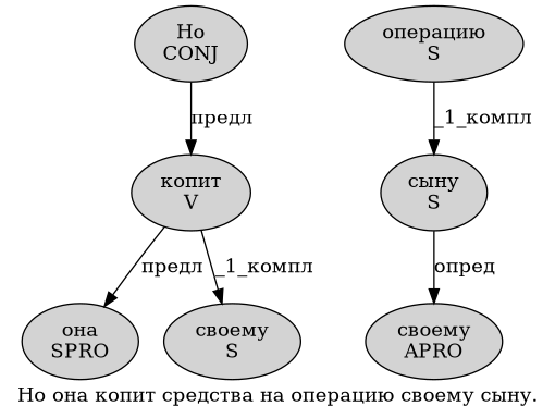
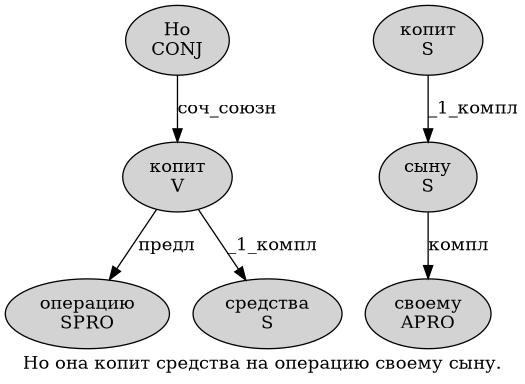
  digraph {
    fontname="DejaVu Serif"
    label="Но она копит средства на операцию своему сыну."
    node [fillcolor=lightgray fontname="DejaVu Serif" penwidth=1 shape=ellipse style=filled]
    edge [fontname="DejaVu Serif"]
    n1 [label="Но\nCONJ"]
    n2 [label="копит\nV"]
-   n3 [label="она\nSPRO"]
-   n4 [label="своему\nS"]
-   n5 [label="операцию\nS"]
+   n3 [label="операцию\nSPRO"]
+   n4 [label="средства\nS"]
+   n5 [label="копит\nS"]
    n6 [label="сыну\nS"]
    n7 [label="своему\nAPRO"]
-   n1 -> n2 [label="предл"]
+   n1 -> n2 [label="соч_союзн"]
    n2 -> n3 [label="предл"]
    n2 -> n4 [label="_1_компл"]
    n5 -> n6 [label="_1_компл"]
-   n6 -> n7 [label="опред"]
+   n6 -> n7 [label="компл"]
  }
